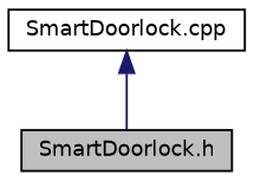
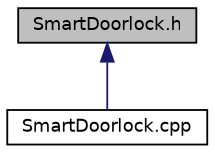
  digraph {
    node [color=black fontname=Helvetica fontsize=10 shape=record style=filled]
    n1 [fillcolor=grey75 fontcolor=black height=0.2 label="SmartDoorlock.h" width=0.4]
    n2 [fillcolor=white height=0.2 label="SmartDoorlock.cpp" width=0.4]
-   n2 -> n1 [color=midnightblue dir=back fontname=Helvetica fontsize=10 labelfontname=Helvetica labelfontsize=10 style=solid]
+   n1 -> n2 [color=midnightblue dir=back fontname=Helvetica fontsize=10 labelfontname=Helvetica labelfontsize=10 style=solid]
  }
